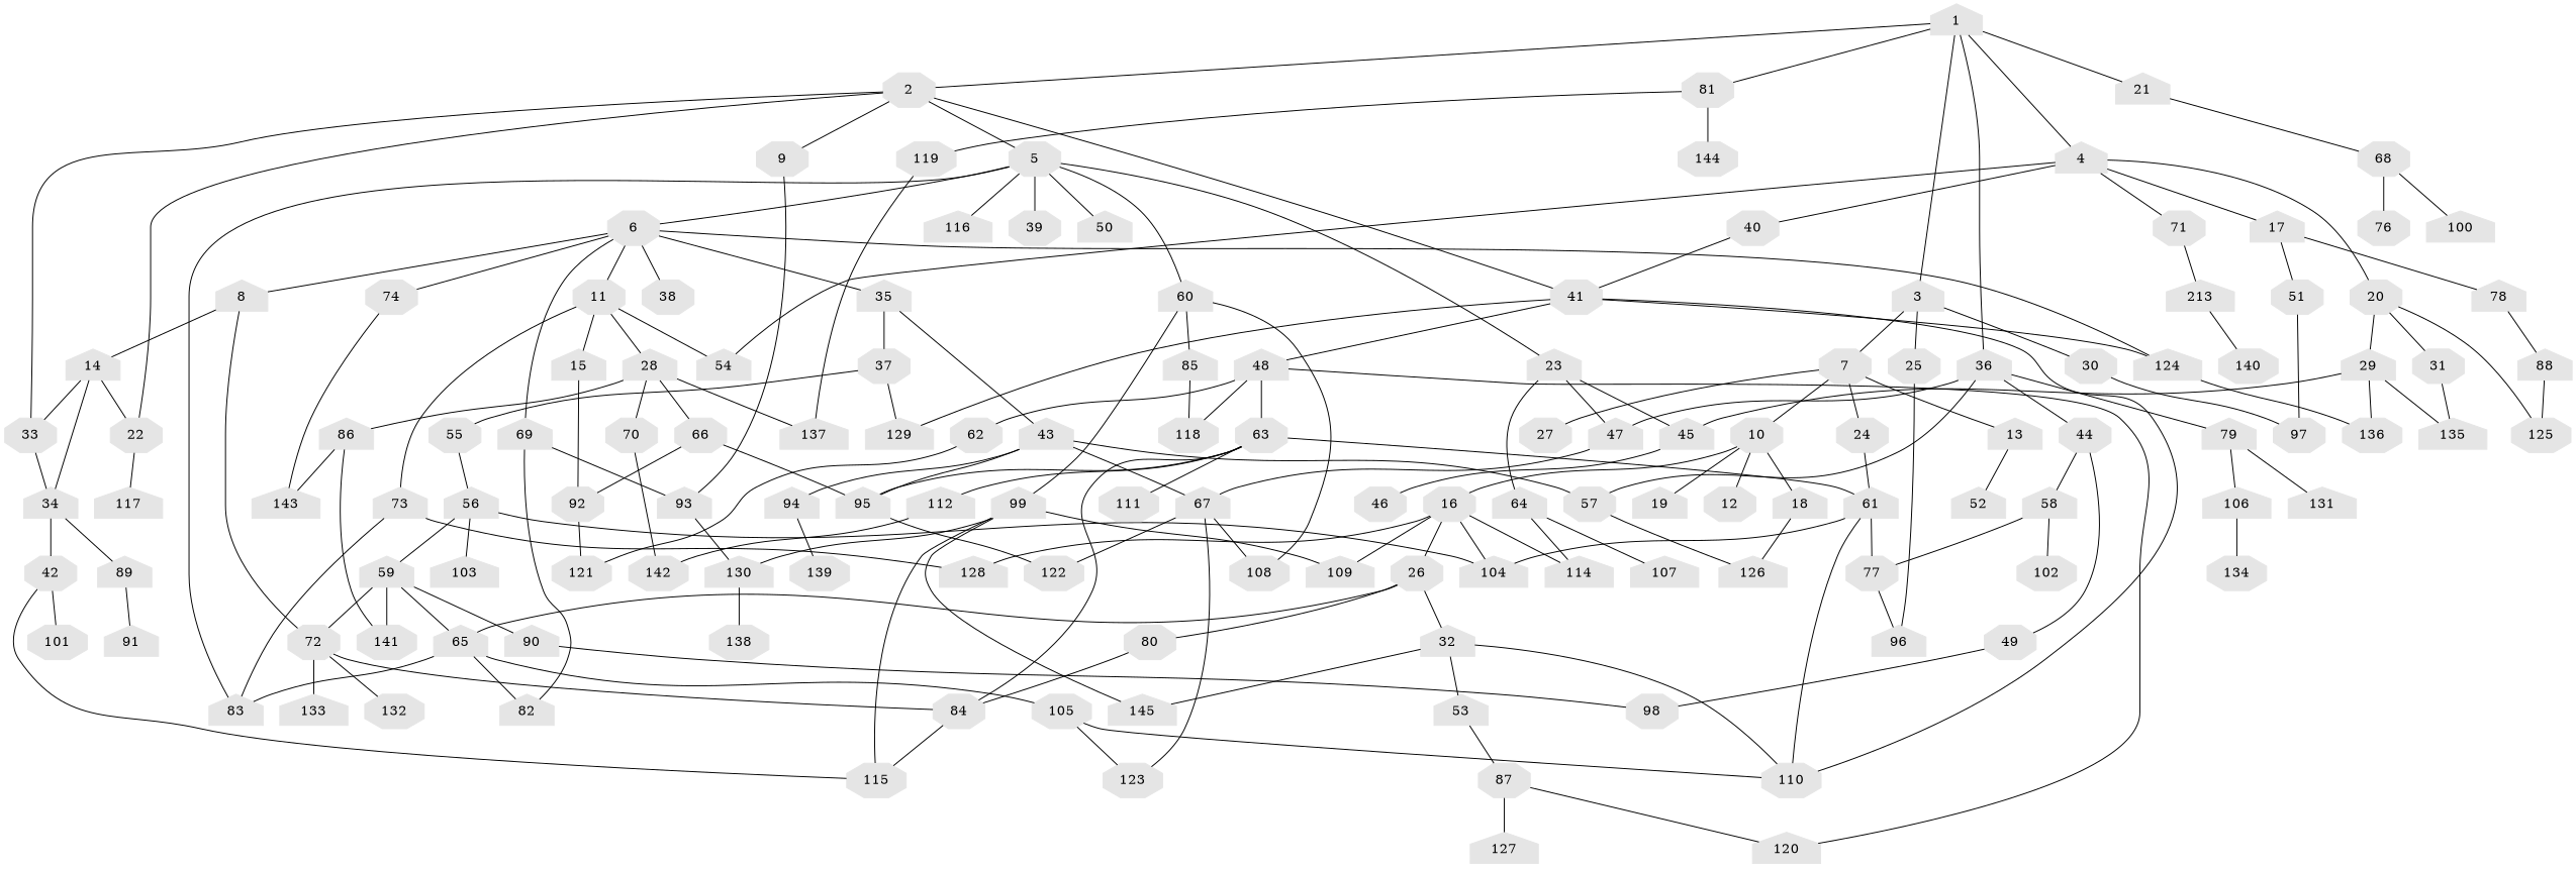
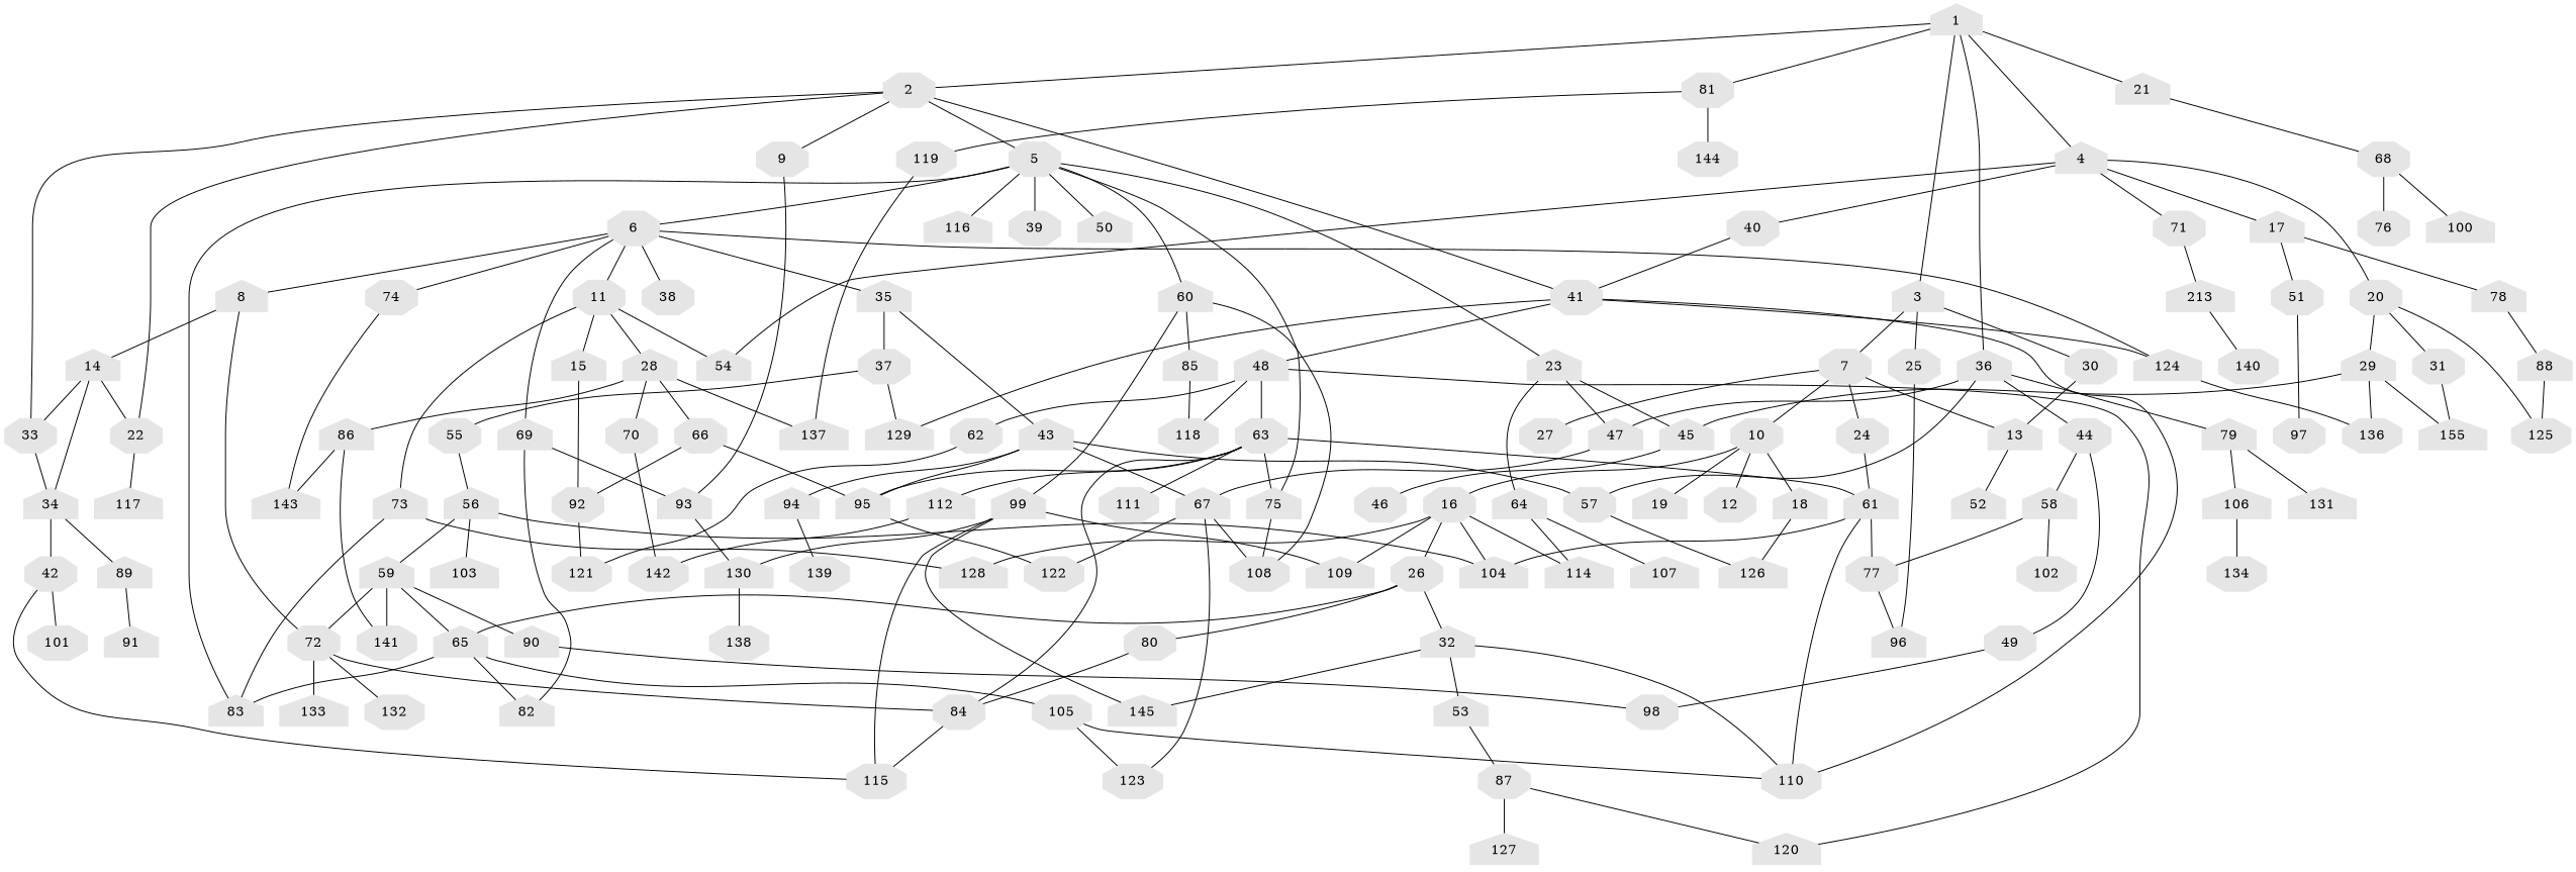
  graph {
    node [color=gray90 shape=house style=filled]
    2 [shape=octagon]
    1
    3
    4
    21
    36
    81 [shape=octagon]
    5 [shape=octagon]
    9 [shape=octagon]
    22 [shape=octagon]
    33 [shape=octagon]
    41 [shape=octagon]
    7 [shape=octagon]
    25 [shape=octagon]
    30 [shape=octagon]
    17
    20 [shape=octagon]
    40 [shape=octagon]
    54
    71 [shape=octagon]
    68 [shape=octagon]
    47
    44 [shape=octagon]
    57 [shape=octagon]
    79
    119 [shape=octagon]
    144 [shape=octagon]
    6 [shape=octagon]
    23
    39 [shape=octagon]
    50
    60
+   75
    83
    116
    93
    117
    34
    124
    110 [shape=octagon]
    129
    48
    10 [shape=octagon]
    13
    24 [shape=octagon]
    27 [shape=octagon]
    96
    97 [shape=octagon]
    51 [shape=octagon]
    78
    29
    31 [shape=octagon]
    125 [shape=octagon]
    n54 [label=213]
    8
    11 [shape=octagon]
    35
    38 [shape=octagon]
    69
    74 [shape=octagon]
    45
    64
    85
    99
    108 [shape=octagon]
    14
    72 [shape=octagon]
    15
    28
    73
    37 [shape=octagon]
    43
    82
    143
    136 [shape=octagon]
    12 [shape=octagon]
    16 [shape=octagon]
    18
    19
    52
    61
    84 [shape=octagon]
    132 [shape=octagon]
    133
    130
    26 [shape=octagon]
    104
    109
    114
    128
    126
    92 [shape=octagon]
    66 [shape=octagon]
    70 [shape=octagon]
    86
    137
    42 [shape=octagon]
    89
    121 [shape=octagon]
    32
    65
    80 [shape=octagon]
    88
-   135
+   135 [label=155]
    76 [shape=octagon]
    100
    46 [shape=octagon]
    67
    107
    77 [shape=octagon]
    53
    145
    105 [shape=octagon]
    95
    142 [shape=octagon]
    141 [shape=octagon]
    87 [shape=octagon]
    101 [shape=octagon]
    115 [shape=octagon]
    91
    55 [shape=octagon]
    94
    49 [shape=octagon]
    58
    106
    131
    56
    62 [shape=octagon]
    63 [shape=octagon]
    118 [shape=octagon]
    120
    123 [shape=octagon]
    122 [shape=octagon]
    139 [shape=octagon]
    98 [shape=octagon]
    102 [shape=octagon]
    111 [shape=octagon]
    112
    127
    59
    103
    90
    140 [shape=octagon]
    134 [shape=octagon]
    138 [shape=octagon]
    2 -- 5
    2 -- 9
    2 -- 22
    2 -- 33
    2 -- 41
    1 -- 2
    1 -- 3
    1 -- 4
    1 -- 21
    1 -- 36
    1 -- 81
    3 -- 7
    3 -- 25
    3 -- 30
    4 -- 17
    4 -- 20
    4 -- 40
    4 -- 54
    4 -- 71
    21 -- 68
    36 -- 47
    36 -- 44
    36 -- 57
    36 -- 79
    81 -- 119
    81 -- 144
    5 -- 6
    5 -- 23
    5 -- 39
    5 -- 50
    5 -- 60
+   5 -- 75
    5 -- 83
    5 -- 116
    9 -- 93
    22 -- 117
    33 -- 34
    41 -- 124
    41 -- 110
    41 -- 129
    41 -- 48
    7 -- 10
    7 -- 13
    7 -- 24
    7 -- 27
    25 -- 96
-   30 -- 97
+   30 -- 13
    17 -- 51
    17 -- 78
    20 -- 29
    20 -- 31
    20 -- 125
    40 -- 41
    71 -- n54
    68 -- 76
    68 -- 100
    47 -- 67
    44 -- 49
    44 -- 58
    57 -- 126
    79 -- 106
    79 -- 131
    119 -- 137
    6 -- 124
    6 -- 8
    6 -- 11
    6 -- 35
    6 -- 38
    6 -- 69
    6 -- 74
    23 -- 47
    23 -- 45
    23 -- 64
    60 -- 85
    60 -- 99
    60 -- 108
+   75 -- 108
    93 -- 130
    34 -- 42
    34 -- 89
    124 -- 136
    48 -- 62
    48 -- 63
    48 -- 118
    48 -- 120
    10 -- 12
    10 -- 16
    10 -- 18
    10 -- 19
    13 -- 52
    24 -- 61
    51 -- 97
    78 -- 88
    29 -- 45
    29 -- 136
    29 -- 135
    31 -- 135
    n54 -- 140
    8 -- 14
    8 -- 72
    11 -- 54
    11 -- 15
    11 -- 28
    11 -- 73
    35 -- 37
    35 -- 43
    69 -- 93
    69 -- 82
    74 -- 143
    45 -- 46
    64 -- 114
    64 -- 107
    85 -- 118
    99 -- 130
    99 -- 109
    99 -- 145
    99 -- 115
    14 -- 22
    14 -- 33
    14 -- 34
    72 -- 84
    72 -- 132
    72 -- 133
    15 -- 92
    28 -- 66
    28 -- 70
    28 -- 86
    28 -- 137
    73 -- 83
    73 -- 128
    37 -- 129
    37 -- 55
    43 -- 57
    43 -- 67
    43 -- 95
    43 -- 94
    16 -- 26
    16 -- 104
    16 -- 109
    16 -- 114
    16 -- 128
    18 -- 126
    61 -- 110
    61 -- 104
    61 -- 77
    84 -- 115
    130 -- 138
    26 -- 32
    26 -- 65
    26 -- 80
    92 -- 121
    66 -- 92
    66 -- 95
    70 -- 142
    86 -- 143
    86 -- 141
    42 -- 101
    42 -- 115
    89 -- 91
    32 -- 110
    32 -- 53
    32 -- 145
    65 -- 83
    65 -- 82
    65 -- 105
    80 -- 84
    88 -- 125
    67 -- 108
    67 -- 123
    67 -- 122
    77 -- 96
    53 -- 87
    105 -- 110
    105 -- 123
    95 -- 122
    87 -- 120
    87 -- 127
    55 -- 56
    94 -- 139
    49 -- 98
    58 -- 77
    58 -- 102
    106 -- 134
    56 -- 104
    56 -- 59
    56 -- 103
    62 -- 121
+   63 -- 75
    63 -- 61
    63 -- 84
    63 -- 95
    63 -- 111
    63 -- 112
    112 -- 142
    59 -- 72
    59 -- 65
    59 -- 141
    59 -- 90
    90 -- 98
  }
